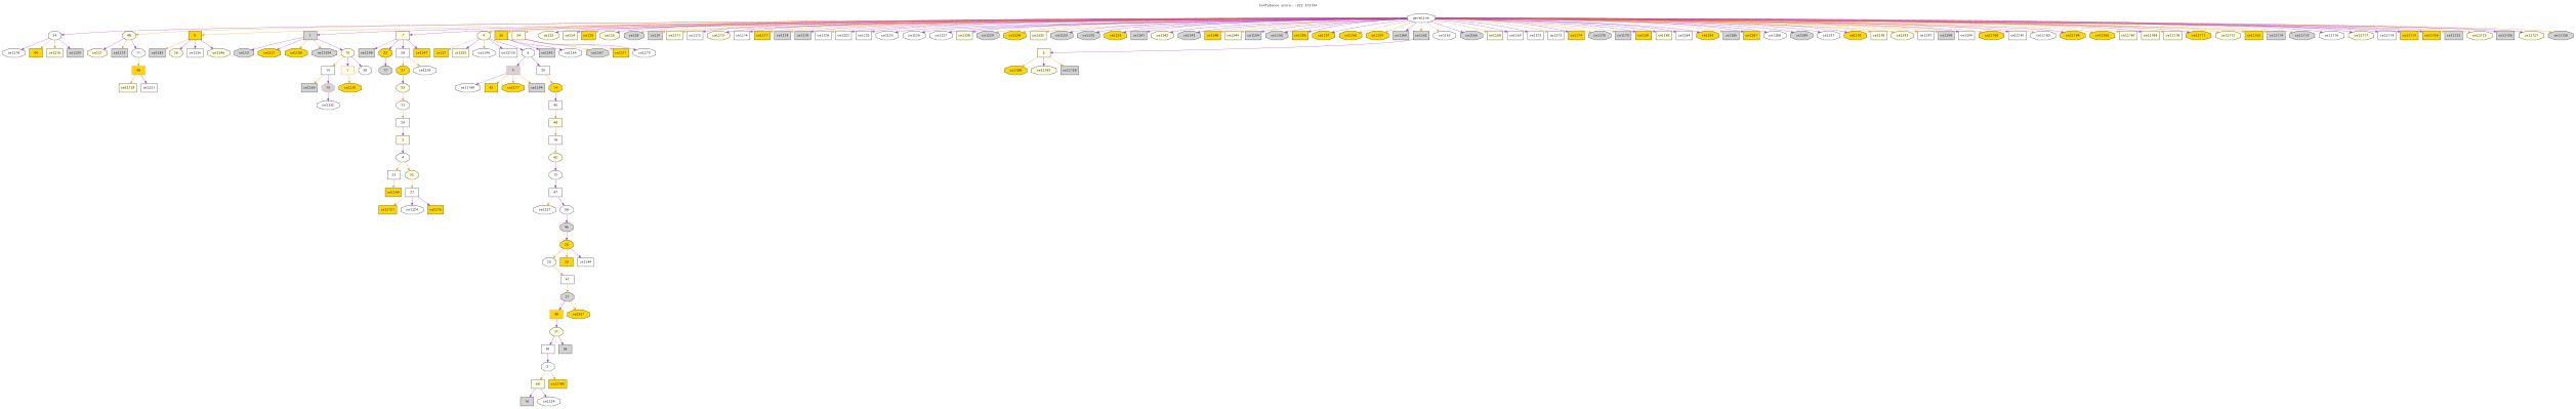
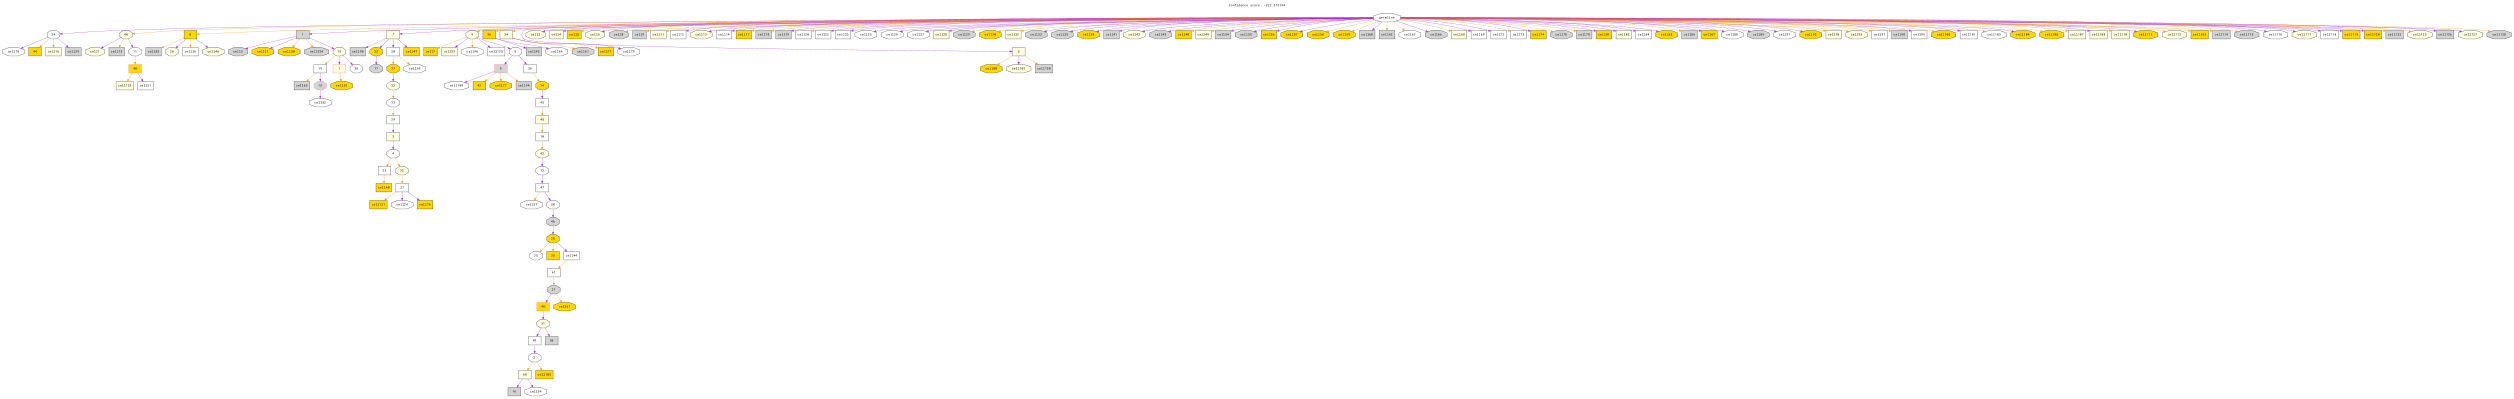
  digraph {
    fontname="Roboto Mono"
    label="Confidence score: -322.513194"
    labelloc=t
    node [fillcolor=white fontname="Roboto Mono" shape=box style=filled]
    edge [color=purple fontname="Roboto Mono"]
    n1 [label=24 shape=octagon]
    n2 [fillcolor=gold label=44]
    cell16 [fillcolor=lightyellow]
    cell39 [fillcolor=lightgrey]
    cell70 [shape=octagon]
    n6 [label=11 shape=octagon]
    n7 [color=indianred1 fillcolor=gold label=40]
    cell31
    cell129 [fillcolor=lightyellow]
    n10 [fillcolor=lightyellow label=40 shape=octagon]
    cell1 [fillcolor=lightyellow shape=octagon]
    cell15 [fillcolor=lightgrey]
    n13 [fillcolor=gold label=8]
    n14 [fillcolor=lightyellow label=26 shape=octagon]
    cell36
    cell46 [fillcolor=lightyellow shape=octagon]
    cell83 [fillcolor=lightgrey]
    n18 [label=19]
    n19 [color=indianred1 fillcolor=lightgrey label=15 shape=octagon]
    cell65 [fillcolor=lightgrey]
    cell52 [shape=octagon]
    n22 [fillcolor=lightyellow label=15 shape=octagon]
    n23 [color=indianred1 fillcolor=lightyellow label=1]
    n24 [label=38 shape=octagon]
    cell51 [fillcolor=gold shape=octagon]
    n26 [fillcolor=lightgrey label=1]
    cell3 [fillcolor=lightgrey shape=octagon]
    cell21 [fillcolor=gold shape=octagon]
    cell50 [fillcolor=gold shape=octagon]
    n30 [fillcolor=lightgrey label=cell524 shape=octagon]
    n31 [fillcolor=gold label=22 shape=octagon]
    n32 [fillcolor=lightgrey label=17 shape=octagon]
    n33 [fillcolor=lightyellow label=32 shape=octagon]
    n34 [label=27]
    cell24 [shape=octagon]
    cell76 [fillcolor=gold]
    cell121 [fillcolor=gold]
    n38 [label=4 shape=octagon]
    n39 [label=23]
    cell40 [fillcolor=gold]
    n41 [fillcolor=lightyellow label=3]
    n42 [label=29]
    n43 [label=13 shape=octagon]
    n44 [fillcolor=lightyellow label=33 shape=octagon]
    n45 [fillcolor=gold label=37 shape=octagon]
    n46 [label=20]
    cell10 [shape=octagon]
    n48 [fillcolor=lightyellow label=7]
    cell47 [fillcolor=gold]
    cell90 [fillcolor=lightgrey]
    n51 [color=indianred1 fillcolor=lightgrey label=9]
    n52 [fillcolor=gold label=43]
    cell77 [fillcolor=gold shape=octagon]
    cell94 [fillcolor=lightgrey]
    cell109 [shape=octagon]
    n56 [fillcolor=lightyellow label=68]
    n57 [fillcolor=lightgrey label=16]
    cell34 [shape=octagon]
    n59 [label=2 shape=octagon]
    cell105 [fillcolor=gold]
    n61 [label=49]
    n62 [fillcolor=lightyellow label=31 shape=octagon]
    n63 [fillcolor=lightgrey label=30]
    n64 [color=indianred1 fillcolor=gold label=48]
    n65 [fillcolor=lightgrey label=21 shape=octagon]
    cell67 [fillcolor=gold shape=octagon]
    n67 [label=41]
    n68 [label=25 shape=octagon]
    n69 [fillcolor=gold label=28 shape=octagon]
    n70 [fillcolor=gold label=35]
    cell44
    n72 [fillcolor=lightgrey label=46 shape=octagon]
    n73 [label=50 shape=octagon]
    n74 [label=47]
    cell37 [shape=octagon]
    n76 [label=12 shape=octagon]
    n77 [fillcolor=lightyellow label=42 shape=octagon]
    n78 [label=10]
    n79 [fillcolor=lightyellow label=48]
    n80 [label=45]
    n81 [fillcolor=gold label=14 shape=octagon]
    n82 [label=39]
    n83 [label=6 shape=octagon]
    n84 [fillcolor=lightyellow label=9 shape=octagon]
    cell7 [fillcolor=gold]
    cell53 [fillcolor=lightyellow]
    cell96 [shape=octagon]
    cell125
    n89 [label=germline shape=octagon]
    n90 [fillcolor=lightyellow label=5]
    n91 [fillcolor=gold label=36]
    n92 [fillcolor=lightyellow label=34]
    cell2 [fillcolor=lightyellow shape=octagon]
    cell4 [fillcolor=lightyellow]
    cell5 [fillcolor=gold]
    cell6 [fillcolor=lightyellow shape=octagon]
    cell8 [fillcolor=lightgrey shape=octagon]
    cell9 [fillcolor=lightgrey]
    cell11 [fillcolor=lightyellow]
    cell12
    cell13 [fillcolor=lightyellow shape=octagon]
    cell14
    cell17 [fillcolor=gold]
    cell18 [fillcolor=lightgrey]
    cell19 [fillcolor=lightgrey]
    cell20
    cell22
    cell23
    cell25 [shape=octagon]
    cell26 [shape=octagon]
    cell27 [shape=octagon]
    cell28 [fillcolor=lightyellow]
    cell29 [fillcolor=lightgrey shape=octagon]
    cell30 [fillcolor=gold shape=octagon]
    cell32 [fillcolor=lightyellow]
    cell33 [fillcolor=lightgrey shape=octagon]
    cell35 [fillcolor=lightgrey shape=octagon]
    cell38 [fillcolor=gold shape=octagon]
    cell41 [fillcolor=lightgrey]
    cell42 [fillcolor=lightyellow shape=octagon]
    cell45 [fillcolor=lightgrey shape=octagon]
    cell48 [fillcolor=gold]
    cell49 [fillcolor=lightyellow]
    cell54 [fillcolor=lightgrey]
    cell55 [fillcolor=lightgrey shape=octagon]
    cell56 [fillcolor=gold]
    cell57 [fillcolor=gold shape=octagon]
    cell58 [fillcolor=gold shape=octagon]
    cell59 [fillcolor=gold shape=octagon]
    cell60 [fillcolor=lightgrey]
    cell62 [fillcolor=lightgrey]
    cell63 [shape=octagon]
    cell66 [fillcolor=lightgrey shape=octagon]
    cell68 [fillcolor=lightyellow]
    cell69
    cell72
    cell73
    cell74 [fillcolor=gold]
    cell75 [fillcolor=lightgrey shape=octagon]
    cell78 [fillcolor=lightgrey]
    cell81 [fillcolor=gold]
    cell82 [fillcolor=lightyellow]
    cell84
    cell85 [fillcolor=gold shape=octagon]
    cell86 [fillcolor=lightgrey]
    cell87 [fillcolor=gold]
    cell88 [shape=octagon]
    cell89 [fillcolor=lightgrey shape=octagon]
    cell91 [shape=octagon]
    cell92 [fillcolor=gold shape=octagon]
    cell93 [fillcolor=lightyellow]
    cell95 [fillcolor=lightyellow shape=octagon]
    cell97
    cell98 [fillcolor=lightgrey]
    cell99
    cell100 [fillcolor=gold shape=octagon]
    cell101
    cell103 [shape=octagon]
    cell104 [fillcolor=gold shape=octagon]
    cell106 [fillcolor=gold shape=octagon]
    cell107 [fillcolor=lightyellow]
    cell108 [fillcolor=lightyellow]
    cell110 [fillcolor=lightyellow]
    cell111 [fillcolor=gold shape=octagon]
    cell112 [fillcolor=lightyellow shape=octagon]
    n166 [fillcolor=gold label=cell163]
    cell114 [fillcolor=lightgrey]
    cell115 [fillcolor=lightgrey shape=octagon]
    cell116 [shape=octagon]
    cell117 [fillcolor=lightyellow shape=octagon]
    cell118
    cell119 [fillcolor=gold]
    cell120 [fillcolor=gold]
    cell122 [fillcolor=lightgrey]
    cell123 [fillcolor=lightyellow shape=octagon]
    cell126 [fillcolor=lightgrey]
    cell127 [fillcolor=lightyellow shape=octagon]
    cell128 [fillcolor=lightgrey shape=octagon]
    cell80 [fillcolor=gold shape=octagon]
    cell102 [fillcolor=lightyellow shape=octagon]
    cell130 [fillcolor=lightgrey]
    cell43 [fillcolor=lightgrey]
    cell64 [shape=octagon]
    cell61 [fillcolor=lightgrey shape=octagon]
    cell71 [fillcolor=gold]
    cell79 [shape=octagon]
    n1 -> n2 [color=darkorange]
    n1 -> cell16 [color=darkorange]
    n1 -> cell39
    n1 -> cell70
    n6 -> n7 [color=darkorange]
    n7 -> cell31
    n7 -> cell129 [color=darkorange]
    n10 -> n6
    n10 -> cell1
    n10 -> cell15 [color=darkorange]
    n13 -> n14
-   n13 -> cell36
+   n13 -> cell36 [color=darkorange]
    n13 -> cell46
    n13 -> cell83 [color=darkorange]
    n18 -> n19
    n18 -> cell65 [color=darkorange]
    n19 -> cell52
    n22 -> n18 [color=darkorange]
    n22 -> n23
    n22 -> n24
    n23 -> cell51 [color=darkorange]
    n26 -> n22
    n26 -> cell3
    n26 -> cell21
    n26 -> cell50 [color=darkorange]
    n26 -> n30 [color=darkorange]
    n31 -> n32
    n33 -> n34 [color=darkorange]
    n34 -> cell24
    n34 -> cell76
    n34 -> cell121 [color=darkorange]
    n38 -> n33 [color=darkorange]
    n38 -> n39 [color=darkorange]
    n39 -> cell40 [color=darkorange]
    n41 -> n38
    n42 -> n41
    n43 -> n42 [color=darkorange]
    n44 -> n43 [color=darkorange]
    n45 -> n44
    n46 -> n45 [color=darkorange]
    n46 -> cell10 [color=darkorange]
    n48 -> n31
    n48 -> n46
    n48 -> cell47
    n48 -> cell90
    n51 -> n52 [color=darkorange]
    n51 -> cell77 [color=darkorange]
    n51 -> cell94 [color=darkorange]
    n51 -> cell109
    n56 -> n57
    n56 -> cell34
    n59 -> n56 [color=darkorange]
    n59 -> cell105 [color=darkorange]
    n61 -> n59
    n62 -> n61
    n62 -> n63
    n64 -> n62
    n65 -> n64
    n65 -> cell67 [color=darkorange]
    n67 -> n65 [color=darkorange]
-   n68 -> n67 [color=darkorange]
+   cell44 -> n67 [color=darkorange]
    n69 -> n68 [color=darkorange]
    n69 -> n70 [color=darkorange]
    n69 -> cell44
    n72 -> n69
    n73 -> n72
    n74 -> n73
    n74 -> cell37 [color=darkorange]
    n76 -> n74
    n77 -> n76
    n78 -> n77 [color=darkorange]
    n79 -> n78 [color=darkorange]
    n80 -> n79 [color=darkorange]
    n81 -> n80
    n82 -> n81 [color=darkorange]
    n83 -> n51
    n83 -> n82
    n84 -> n83
    n84 -> cell7 [color=darkorange]
    n84 -> cell53
    n84 -> cell96 [color=darkorange]
    n84 -> cell125
    n89 -> n1
    n89 -> n10 [color=darkorange]
    n89 -> n13 [color=darkorange]
    n89 -> n26
    n89 -> n48
    n89 -> n84 [color=darkorange]
-   cell62 -> n90
+   n89 -> n90
    n89 -> n91 [color=darkorange]
    n89 -> n92 [color=darkorange]
    n89 -> cell2
    n89 -> cell4
    n89 -> cell5 [color=darkorange]
    n89 -> cell6
    n89 -> cell8 [color=darkorange]
    n89 -> cell9 [color=darkorange]
    n89 -> cell11 [color=darkorange]
    n89 -> cell12
    n89 -> cell13
    n89 -> cell14
    n89 -> cell17 [color=darkorange]
    n89 -> cell18 [color=darkorange]
    n89 -> cell19
    n89 -> cell20 [color=darkorange]
    n89 -> cell22
    n89 -> cell23
    n89 -> cell25
    n89 -> cell26
    n89 -> cell27
    n89 -> cell28
    n89 -> cell29 [color=darkorange]
    n89 -> cell30 [color=darkorange]
    n89 -> cell32 [color=darkorange]
    n89 -> cell33
    n89 -> cell35
    n89 -> cell38
    n89 -> cell41
    n89 -> cell42
    n89 -> cell45
    n89 -> cell48 [color=darkorange]
    n89 -> cell49 [color=darkorange]
    n89 -> cell54
    n89 -> cell55
    n89 -> cell56
    n89 -> cell57
    n89 -> cell58 [color=darkorange]
    n89 -> cell59 [color=darkorange]
    n89 -> cell60
    n89 -> cell62 [color=darkorange]
    n89 -> cell63 [color=darkorange]
    n89 -> cell66
    n89 -> cell68 [color=darkorange]
    n89 -> cell69
    n89 -> cell72
    n89 -> cell73 [color=darkorange]
    n89 -> cell74
    n89 -> cell75 [color=darkorange]
    n89 -> cell78 [color=darkorange]
    n89 -> cell81
    n89 -> cell82
    n89 -> cell84
    n89 -> cell85
    n89 -> cell86 [color=darkorange]
    n89 -> cell87
    n89 -> cell88
    n89 -> cell89
    n89 -> cell91
    n89 -> cell92
    n89 -> cell93 [color=darkorange]
    n89 -> cell95 [color=darkorange]
    n89 -> cell97 [color=darkorange]
    n89 -> cell98 [color=darkorange]
    n89 -> cell99
    n89 -> cell100 [color=darkorange]
    n89 -> cell101
    n89 -> cell103 [color=darkorange]
    n89 -> cell104
    n89 -> cell106 [color=darkorange]
    n89 -> cell107 [color=darkorange]
    n89 -> cell108
    n89 -> cell110 [color=darkorange]
    n89 -> cell111
    n89 -> cell112 [color=darkorange]
    n89 -> n166 [color=darkorange]
    n89 -> cell114 [color=darkorange]
    n89 -> cell115 [color=darkorange]
    n89 -> cell116
    n89 -> cell117
    n89 -> cell118
    n89 -> cell119
    n89 -> cell120
    n89 -> cell122 [color=darkorange]
    n89 -> cell123 [color=darkorange]
    n89 -> cell126
    n89 -> cell127
    n89 -> cell128 [color=darkorange]
    n90 -> cell80 [color=darkorange]
    n90 -> cell102
    n90 -> cell130 [color=darkorange]
    n91 -> cell43
    n91 -> cell64
    n92 -> cell61 [color=darkorange]
    n92 -> cell71 [color=darkorange]
    n92 -> cell79
  }
